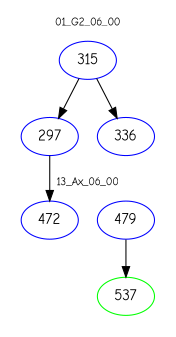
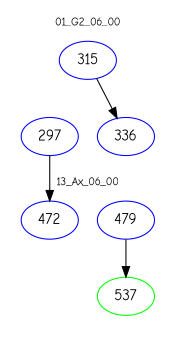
  digraph {
    fontname="Comic Neue"
    node [color=blue fontname="Comic Neue"]
    edge [color=black fontname="Comic Neue"]
    n1 [label=479]
    n2 [label=472]
    n3 [color=green label=537]
    n4 [label=315]
    n5 [label=297]
    n6 [label=336]
    subgraph cluster_1 {
      color=white
      fontsize=10
      label="13_Ax_06_00"
      n1
      n2
      n3
    }
    subgraph cluster_2 {
      color=white
      fontsize=10
      label="01_G2_06_00"
      n4
      n5
      n6
    }
    n1 -> n3
-   n4 -> n5
    n4 -> n6
    n5 -> n2
  }
